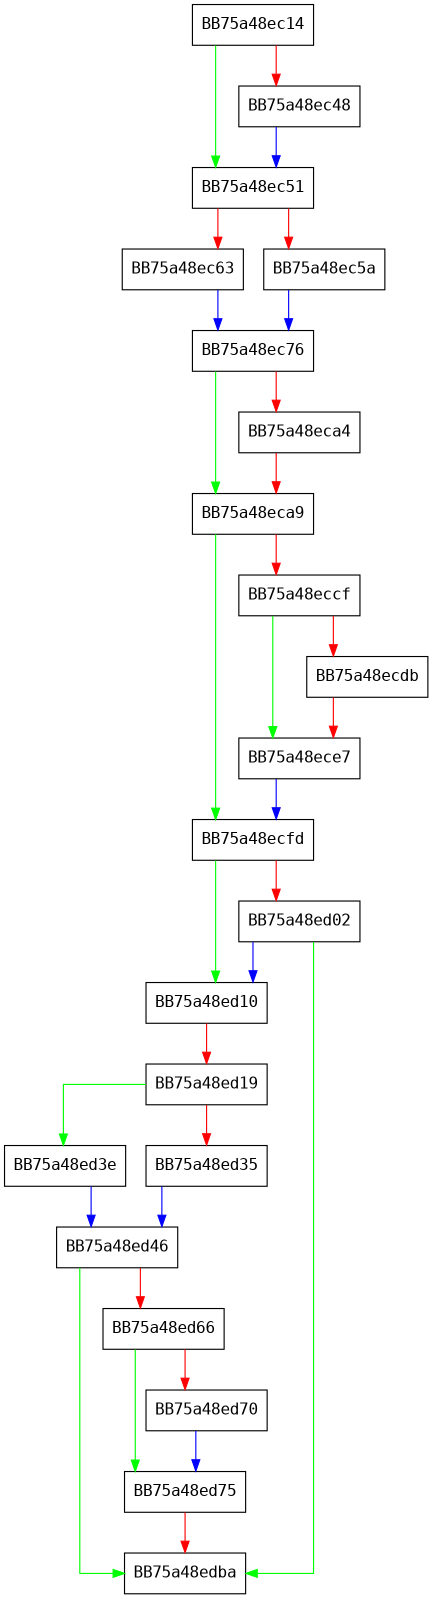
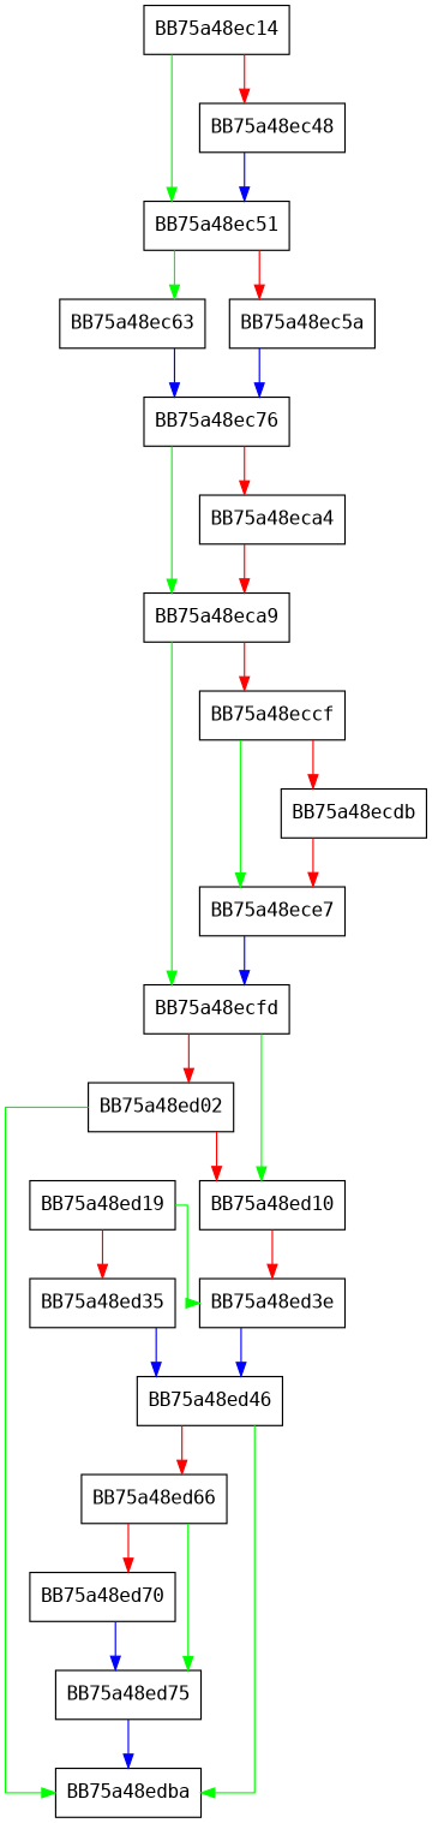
  digraph {
    fontname="DejaVu Sans Mono"
    splines=ortho
    node [fontname="DejaVu Sans Mono" shape=box]
    edge [color=red fontname="DejaVu Sans Mono"]
    BB75a48ec14
    BB75a48ec51
    BB75a48ec48
    BB75a48ec63
    BB75a48ec5a
    BB75a48ec76
    BB75a48eca9
    BB75a48eca4
    BB75a48ecfd
    BB75a48eccf
    BB75a48ed10
    BB75a48ed02
    BB75a48ece7
    BB75a48ecdb
    BB75a48ed19
    BB75a48edba
    BB75a48ed3e
    BB75a48ed35
    BB75a48ed46
    BB75a48ed66
    BB75a48ed75
    BB75a48ed70
    BB75a48ec14 -> BB75a48ec51 [color=green]
    BB75a48ec14 -> BB75a48ec48
-   BB75a48ec51 -> BB75a48ec63
+   BB75a48ec51 -> BB75a48ec63 [color=green]
    BB75a48ec51 -> BB75a48ec5a
    BB75a48ec48 -> BB75a48ec51 [color=blue]
    BB75a48ec63 -> BB75a48ec76 [color=blue]
    BB75a48ec5a -> BB75a48ec76 [color=blue]
    BB75a48ec76 -> BB75a48eca9 [color=green]
    BB75a48ec76 -> BB75a48eca4
    BB75a48eca9 -> BB75a48ecfd [color=green]
    BB75a48eca9 -> BB75a48eccf
    BB75a48eca4 -> BB75a48eca9
    BB75a48ecfd -> BB75a48ed10 [color=green]
    BB75a48ecfd -> BB75a48ed02
    BB75a48eccf -> BB75a48ece7 [color=green]
    BB75a48eccf -> BB75a48ecdb
-   BB75a48ed10 -> BB75a48ed19
-   BB75a48ed02 -> BB75a48ed10 [color=blue]
+   BB75a48ed10 -> BB75a48ed3e
+   BB75a48ed02 -> BB75a48ed10
    BB75a48ed02 -> BB75a48edba [color=green]
    BB75a48ece7 -> BB75a48ecfd [color=blue]
    BB75a48ecdb -> BB75a48ece7
    BB75a48ed19 -> BB75a48ed3e [color=green]
    BB75a48ed19 -> BB75a48ed35
    BB75a48ed3e -> BB75a48ed46 [color=blue]
    BB75a48ed35 -> BB75a48ed46 [color=blue]
    BB75a48ed46 -> BB75a48edba [color=green]
    BB75a48ed46 -> BB75a48ed66
    BB75a48ed66 -> BB75a48ed75 [color=green]
    BB75a48ed66 -> BB75a48ed70
-   BB75a48ed75 -> BB75a48edba
+   BB75a48ed75 -> BB75a48edba [color=blue]
    BB75a48ed70 -> BB75a48ed75 [color=blue]
  }
